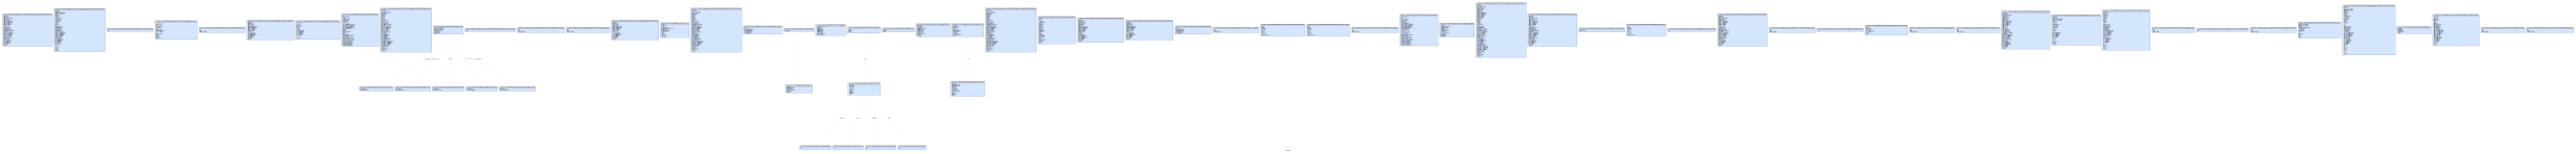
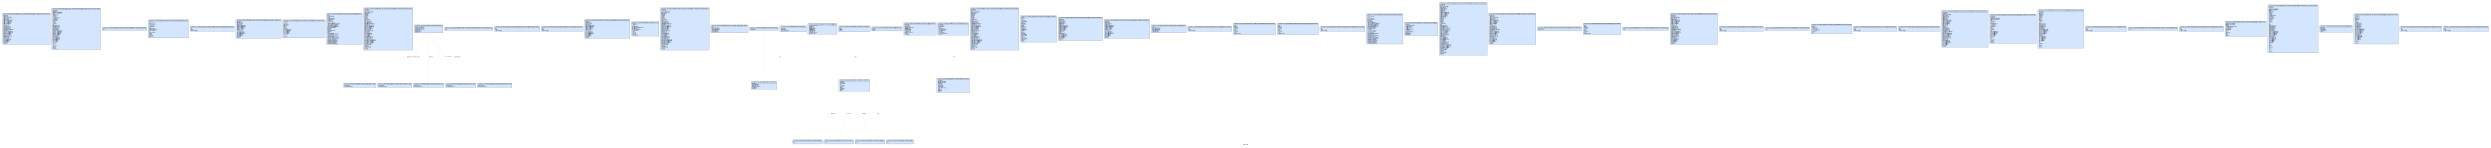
  digraph {
    bgcolor=white
    compound=true
    fontcolor=black
    fontname=Inter
    fontsize=10.0
    label="Entity Graph"
    ranksep=equally
    node [fillcolor="#D4E5FE" fontcolor=black fontname=Inter fontsize=10.0 shape=record style="solid,filled"]
    edge [color=lightgrey fontcolor=black fontname=Inter fontsize=8.0 labelangle=-25.0 labeldistance=1.5]
    n1 [label="{ com\.hack23\.cia\.model\.internal\.application\.data\.committee\.impl\.ViewRiksdagenVoteDataBallotPartySummaryMonthly| absentVotes\l abstainVotes\l approvedPercentage\l approvedTotal\l avgBornYear\l avgPercentageAbsent\l avgPercentageAbstain\l avgPercentageMale\l avgPercentageNo\l avgPercentageYes\l noVotes\l numberBallots\l partyAbsentVotes\l partyAbstainVotes\l partyAvgBornYear\l partyAvgPercentageMale\l partyNoVotes\l partyPercentageAbsent\l partyPercentageAbstain\l partyPercentageNo\l partyPercentageYes\l partyTotalVotes\l partyWonPercentage\l partyWonTotal\l partyYesVotes\l percentageAbsent\l percentageAbstain\l percentageNo\l percentageYes\l totalVotes\l yesVotes\l }"]
    n2 [label="{ com\.hack23\.cia\.model\.internal\.application\.data\.committee\.impl\.ViewRiksdagenCommitteeBallotDecisionPartySummary| absentVotes\l abstainVotes\l againstProposalNumber\l againstProposalParties\l approved\l avgBornYear\l ballotId\l ballotType\l committeeReport\l createdDate\l decisionType\l endNumber\l label\l noVotes\l noWinner\l org\l partyAbsentVotes\l partyAbstainVotes\l partyApproved\l partyAvgBornYear\l partyNoVotes\l partyNoWinner\l partyPercentageAbsent\l partyPercentageAbstain\l partyPercentageMale\l partyPercentageNo\l partyPercentageYes\l partyTotalVotes\l partyYesVotes\l percentageAbsent\l percentageAbstain\l percentageMale\l percentageNo\l percentageYes\l publicDate\l rm\l subTitle\l title\l totalVotes\l voteDate\l winner\l yesVotes\l }"]
    n3 [label="{ com\.hack23\.cia\.model\.internal\.application\.data\.document\.impl\.ViewRiksdagenDocumentTypeDailySummary| total\l }"]
    n4 [label="{ com\.hack23\.cia\.model\.internal\.application\.data\.document\.impl\.ViewRiksdagenPoliticianDocument| docId\l documentType\l label\l madePublicDate\l numberValue\l orderNumber\l org\l partyShortCode\l personReferenceId\l referenceName\l rm\l roleDescription\l status\l subTitle\l subType\l tempLabel\l title\l }"]
    n5 [label="{ com\.hack23\.cia\.model\.internal\.application\.data\.impl\.ViewApplicationActionEventPageElementDailySummary| hits\l rank\l rankPercentage\l }"]
    n6 [label="{ com\.hack23\.cia\.model\.internal\.application\.data\.committee\.impl\.ViewRiksdagenVoteDataBallotSummaryAnnual| absentVotes\l abstainVotes\l approvedBallots\l avgBornYear\l avgPercentageAbsent\l avgPercentageAbstain\l avgPercentageMale\l avgPercentageNo\l avgPercentageYes\l noVotes\l numberBallots\l percentageAbsent\l percentageAbstain\l percentageApproved\l percentageNo\l percentageYes\l totalVotes\l yesVotes\l }"]
    n7 [label="{ com\.hack23\.cia\.model\.internal\.application\.data\.committee\.impl\.ViewRiksdagenVoteDataBallotSummary| absentVotes\l abstainVotes\l approved\l avgBornYear\l ballotType\l label\l noVotes\l noWinner\l percentageAbsent\l percentageAbstain\l percentageMale\l percentageNo\l percentageYes\l rm\l totalVotes\l voteDate\l yesVotes\l }"]
    n8 [label="{ com\.hack23\.cia\.model\.internal\.application\.data\.politician\.impl\.ViewRiksdagenPolitician| active\l activeCommittee\l activeEu\l activeGovernment\l activeParliament\l activeParty\l activeSpeaker\l bornYear\l currentAssignments\l currentCommitteeAssignments\l currentMinistryAssignments\l currentPartyAssignments\l currentSpeakerAssignments\l firstAssignmentDate\l firstName\l gender\l lastAssignmentDate\l lastName\l party\l totalAssignments\l totalCommitteeAssignments\l totalDaysServed\l totalDaysServedCommittee\l totalDaysServedEu\l totalDaysServedGovernment\l totalDaysServedParliament\l totalDaysServedParty\l totalDaysServedSpeaker\l totalMinistryAssignments\l totalPartyAssignments\l totalSpeakerAssignments\l }"]
    n9 [label="{ com\.hack23\.cia\.model\.internal\.application\.data\.committee\.impl\.ViewRiksdagenVoteDataBallotPoliticianSummaryMonthly| absentVotes\l abstainVotes\l approvedPercentage\l approvedTotal\l avgBornYear\l bornYear\l firstName\l gender\l lastName\l noVotes\l numberBallots\l party\l partyAbsentVotes\l partyAbstainVotes\l partyAvgBornYear\l partyAvgPercentageMale\l partyNoVotes\l partyPercentageAbsent\l partyPercentageAbstain\l partyPercentageNo\l partyPercentageYes\l partyTotalVotes\l partyWonPercentage\l partyWonTotal\l partyYesVotes\l percentageAbsent\l percentageAbstain\l percentageNo\l percentageYes\l politicianAbsentVotes\l politicianAbstainVotes\l politicianNoVotes\l politicianPercentageAbsent\l politicianPercentageAbstain\l politicianPercentageNo\l politicianPercentageYes\l politicianYesVotes\l rebelPercentage\l rebelTotal\l totalVotes\l wonPercentage\l wonTotal\l yesVotes\l }"]
    n10 [label="{ com\.hack23\.cia\.model\.internal\.application\.view\.impl\.QualityAssuranceContent| modelObjectId\l modelObjectVersion\l }"]
    n11 [label="{ com\.hack23\.cia\.model\.internal\.application\.data\.committee\.impl\.ViewRiksdagenCommitteeDecisionTypeDailySummary| total\l }"]
    n12 [label="{ com\.hack23\.cia\.model\.internal\.application\.data\.impl\.ViewApplicationActionEventPageElementWeeklySummary| hits\l rank\l rankPercentage\l }"]
    n13 [label="{ com\.hack23\.cia\.model\.internal\.application\.data\.impl\.ViewApplicationActionEventPageAnnualSummary| hits\l rank\l rankPercentage\l }"]
    n14 [label="{ com\.hack23\.cia\.model\.internal\.application\.data\.committee\.impl\.ViewRiksdagenVoteDataBallotSummaryWeekly| absentVotes\l abstainVotes\l approvedBallots\l avgBornYear\l avgPercentageAbsent\l avgPercentageAbstain\l avgPercentageMale\l avgPercentageNo\l avgPercentageYes\l noVotes\l numberBallots\l percentageAbsent\l percentageAbstain\l percentageApproved\l percentageNo\l percentageYes\l totalVotes\l yesVotes\l }"]
    n15 [label="{ com\.hack23\.cia\.model\.internal\.application\.user\.impl\.UserAccount| country\l createdDate\l email\l googleAuthKey\l googleAuthVerificationCode\l modelObjectId\l modelObjectVersion\l numberOfVisits\l userId\l userRole\l userType\l username\l userpassword\l }"]
    n16 [label="{ com\.hack23\.cia\.model\.internal\.application\.data\.committee\.impl\.ViewRiksdagenVoteDataBallotPoliticianSummaryWeekly| absentVotes\l abstainVotes\l approvedPercentage\l approvedTotal\l avgBornYear\l bornYear\l firstName\l gender\l lastName\l noVotes\l numberBallots\l party\l partyAbsentVotes\l partyAbstainVotes\l partyAvgBornYear\l partyAvgPercentageMale\l partyNoVotes\l partyPercentageAbsent\l partyPercentageAbstain\l partyPercentageNo\l partyPercentageYes\l partyTotalVotes\l partyWonPercentage\l partyWonTotal\l partyYesVotes\l percentageAbsent\l percentageAbstain\l percentageNo\l percentageYes\l politicianAbsentVotes\l politicianAbstainVotes\l politicianNoVotes\l politicianPercentageAbsent\l politicianPercentageAbstain\l politicianPercentageNo\l politicianPercentageYes\l politicianYesVotes\l rebelPercentage\l rebelTotal\l totalVotes\l wonPercentage\l wonTotal\l yesVotes\l }"]
    n17 [label="{ com\.hack23\.cia\.model\.internal\.application\.data\.committee\.impl\.ViewRiksdagenCommittee| active\l currentMemberSize\l firstAssignmentDate\l lastAssignmentDate\l totalAssignments\l totalDaysServed\l }"]
    n18 [label="{ com\.hack23\.cia\.model\.internal\.application\.system\.impl\.DomainPortal| domainName\l }"]
    n19 [label="{ com\.hack23\.cia\.model\.internal\.application\.system\.impl\.Portal| description\l googleMapApiKey\l modelObjectId\l modelObjectVersion\l portalName\l portalType\l }"]
    n20 [label="{ com\.hack23\.cia\.model\.internal\.application\.system\.impl\.LanguageData| autoTranslationEnabled\l createdDate\l languageCode\l languageEnabled\l languageName\l lastModifiedDate\l modelObjectId\l modelObjectVersion\l translationStatus\l }"]
    n21 [label="{ com\.hack23\.cia\.model\.internal\.application\.view\.impl\.PerformanceIndicatorContent| modelObjectId\l modelObjectVersion\l }"]
    n22 [label="{ com\.hack23\.cia\.model\.external\.worldbank\.countries\.impl\.CountriesElement| page\l pages\l perPage\l total\l }"]
    n23 [label="{ com\.hack23\.cia\.model\.external\.worldbank\.countries\.impl\.CountryElement| adminregion\l capitalCity\l countryName\l id\l incomeLevel\l iso2Code\l latitude\l lendingType\l longitude\l region\l }"]
    n24 [label="{ com\.hack23\.cia\.model\.external\.worldbank\.countries\.impl\.Adminregion| id\l value\l }"]
    n25 [label="{ com\.hack23\.cia\.model\.external\.worldbank\.countries\.impl\.IncomeLevel| id\l value\l }"]
    n26 [label="{ com\.hack23\.cia\.model\.external\.worldbank\.countries\.impl\.LendingType| id\l value\l }"]
    n27 [label="{ com\.hack23\.cia\.model\.external\.worldbank\.countries\.impl\.Region| id\l value\l }"]
    n28 [label="{ com\.hack23\.cia\.model\.internal\.application\.data\.impl\.DataAgentWorkOrder| operation\l target\l }"]
    n29 [label="{ com\.hack23\.cia\.model\.internal\.application\.system\.impl\.LanguageContentData| createdDate\l fromLanguage\l keyGroup\l languageContentType\l languageValue\l lastModifiedDate\l locationContext\l modelObjectId\l modelObjectVersion\l refKey\l toLanguage\l }"]
    n30 [label="{ com\.hack23\.cia\.model\.internal\.application\.system\.impl\.ApplicationActionEvent| actionName\l applicationMessage\l applicationOperation\l createdDate\l elementId\l errorMessage\l eventGroup\l modelObjectId\l modelObjectVersion\l page\l pageMode\l sessionId\l userId\l }"]
    n31 [label="{ com\.hack23\.cia\.model\.internal\.application\.data\.committee\.impl\.ViewRiksdagenVoteDataBallotPoliticianSummaryAnnual| absentVotes\l abstainVotes\l approvedPercentage\l approvedTotal\l avgBornYear\l bornYear\l firstName\l gender\l lastName\l noVotes\l numberBallots\l party\l partyAbsentVotes\l partyAbstainVotes\l partyAvgBornYear\l partyAvgPercentageMale\l partyNoVotes\l partyPercentageAbsent\l partyPercentageAbstain\l partyPercentageNo\l partyPercentageYes\l partyTotalVotes\l partyWonPercentage\l partyWonTotal\l partyYesVotes\l percentageAbsent\l percentageAbstain\l percentageNo\l percentageYes\l politicianAbsentVotes\l politicianAbstainVotes\l politicianNoVotes\l politicianPercentageAbsent\l politicianPercentageAbstain\l politicianPercentageNo\l politicianPercentageYes\l politicianYesVotes\l rebelPercentage\l rebelTotal\l totalVotes\l wonPercentage\l wonTotal\l yesVotes\l }"]
    n32 [label="{ com\.hack23\.cia\.model\.internal\.application\.data\.party\.impl\.ViewRiksdagenPartyMember| address\l bornYear\l city\l coAddress\l electionRegion\l email\l faxNumber\l firstName\l gender\l hangarGuid\l hjid\l imageUrl192\l imageUrl80\l imageUrlMax\l lastName\l party\l partyId\l partyName\l personUrlXml\l phoneNumber\l place\l postCode\l registeredDate\l shortCode\l status\l website\l }"]
    n33 [label="{ com\.hack23\.cia\.model\.internal\.application\.data\.committee\.impl\.ViewRiksdagenVoteDataBallotSummaryDaily| absentVotes\l abstainVotes\l approvedBallots\l avgAbsentVotes\l avgAbstainVotes\l avgBornYear\l avgNoVotes\l avgPercentageAbsent\l avgPercentageAbstain\l avgPercentageMale\l avgPercentageNo\l avgPercentageYes\l avgTotalVotes\l avgYesVotes\l noVotes\l numberBallots\l percentageAbsent\l percentageAbstain\l percentageApproved\l percentageNo\l percentageYes\l totalVotes\l yesVotes\l }"]
    n34 [label="{ com\.hack23\.cia\.model\.internal\.application\.data\.committee\.impl\.ViewRiksdagenVoteDataBallotSummaryMonthly| absentVotes\l abstainVotes\l approvedBallots\l avgBornYear\l avgPercentageAbsent\l avgPercentageAbstain\l avgPercentageMale\l avgPercentageNo\l avgPercentageYes\l noVotes\l numberBallots\l percentageAbsent\l percentageAbstain\l percentageApproved\l percentageNo\l percentageYes\l totalVotes\l yesVotes\l }"]
+   n35 [label="{ com\.hack23\.cia\.model\.internal\.application\.system\.impl\.Agency| agencyName\l description\l modelObjectId\l modelObjectVersion\l }"]
    n36 [label="{ com\.hack23\.cia\.model\.internal\.application\.data\.ministry\.impl\.ViewRiksdagenMinistry| active\l currentMemberSize\l firstAssignmentDate\l lastAssignmentDate\l totalAssignments\l totalDaysServed\l }"]
    n37 [label="{ com\.hack23\.cia\.model\.internal\.application\.data\.impl\.ViewApplicationActionEventPageModeHourlySummary| hits\l rank\l rankPercentage\l }"]
    n38 [label="{ com\.hack23\.cia\.model\.internal\.application\.data\.committee\.impl\.ViewRiksdagenCommitteeRoleMember| active\l detail\l firstName\l fromDate\l lastName\l party\l personId\l roleCode\l toDate\l totalDaysServed\l }"]
    n39 [label="{ com\.hack23\.cia\.model\.internal\.application\.data\.ministry\.impl\.ViewRiksdagenGovermentRoleMember| active\l detail\l firstName\l fromDate\l lastName\l party\l personId\l roleCode\l toDate\l totalDaysServed\l }"]
    n40 [label="{ com\.hack23\.cia\.model\.internal\.application\.data\.impl\.ViewApplicationActionEventPageElementHourlySummary| hits\l rank\l rankPercentage\l }"]
    n41 [label="{ com\.hack23\.cia\.model\.internal\.application\.data\.party\.impl\.ViewRiksdagenPartySummary| active\l activeCommittee\l activeEu\l activeGovernment\l activeParliament\l activeParty\l activeSpeaker\l currentAssignments\l currentCommitteeAssignments\l currentMinistryAssignments\l currentPartyAssignments\l currentSpeakerAssignments\l firstAssignmentDate\l lastAssignmentDate\l totalActiveCommittee\l totalActiveEu\l totalActiveGovernment\l totalActiveParliament\l totalAssignments\l totalCommitteeAssignments\l totalDaysServed\l totalDaysServedCommittee\l totalDaysServedEu\l totalDaysServedGovernment\l totalDaysServedParliament\l totalDaysServedParty\l totalDaysServedSpeaker\l totalMinistryAssignments\l totalPartyAssignments\l totalSpeakerAssignments\l }"]
    n42 [label="{ com\.hack23\.cia\.model\.internal\.application\.system\.impl\.ApplicationConfiguration| component\l componentDescription\l componentTitle\l configDescription\l configTitle\l configurationGroup\l createdDate\l modelObjectId\l modelObjectVersion\l propertyId\l propertyValue\l updatedDate\l }"]
    n43 [label="{ com\.hack23\.cia\.model\.internal\.application\.view\.impl\.TargetProfileContent| modelObjectId\l modelObjectVersion\l }"]
    n44 [label="{ com\.hack23\.cia\.model\.internal\.application\.data\.committee\.impl\.ViewRiksdagenVoteDataBallotPoliticianSummaryDaily| absentVotes\l abstainVotes\l approvedPercentage\l approvedTotal\l avgAbsentVotes\l avgAbstainVotes\l avgBornYear\l avgNoVotes\l avgPercentageAbsent\l avgPercentageAbstain\l avgPercentageMale\l avgPercentageNo\l avgPercentageYes\l avgTotalVotes\l avgYesVotes\l bornYear\l firstName\l gender\l lastName\l noVotes\l numberBallots\l party\l partyAbsentVotes\l partyAbstainVotes\l partyAvgBornYear\l partyAvgPercentageMale\l partyNoVotes\l partyPercentageAbsent\l partyPercentageAbstain\l partyPercentageNo\l partyPercentageYes\l partyTotalVotes\l partyWonPercentage\l partyWonTotal\l partyYesVotes\l percentageAbsent\l percentageAbstain\l percentageApproved\l percentageNo\l percentageYes\l politicianAbsentVotes\l politicianAbstainVotes\l politicianNoVotes\l politicianPercentageAbsent\l politicianPercentageAbstain\l politicianPercentageNo\l politicianPercentageYes\l politicianYesVotes\l rebelPercentage\l rebelTotal\l totalVotes\l wonPercentage\l wonTotal\l yesVotes\l }"]
    n45 [label="{ com\.hack23\.cia\.model\.internal\.application\.data\.committee\.impl\.ViewRiksdagenVoteDataBallotPartySummaryAnnual| absentVotes\l abstainVotes\l approvedPercentage\l approvedTotal\l avgBornYear\l avgPercentageAbsent\l avgPercentageAbstain\l avgPercentageMale\l avgPercentageNo\l avgPercentageYes\l noVotes\l numberBallots\l partyAbsentVotes\l partyAbstainVotes\l partyAvgBornYear\l partyAvgPercentageMale\l partyNoVotes\l partyPercentageAbsent\l partyPercentageAbstain\l partyPercentageNo\l partyPercentageYes\l partyTotalVotes\l partyWonPercentage\l partyWonTotal\l partyYesVotes\l percentageAbsent\l percentageAbstain\l percentageNo\l percentageYes\l totalVotes\l yesVotes\l }"]
    n46 [label="{ com\.hack23\.cia\.model\.internal\.application\.data\.document\.impl\.ViewRiksdagenOrgDocumentDailySummary| documentType\l total\l }"]
    n47 [label="{ com\.hack23\.cia\.model\.internal\.application\.data\.party\.impl\.ViewRiksdagenPartyRoleMember| active\l detail\l firstName\l fromDate\l lastName\l party\l personId\l roleCode\l toDate\l totalDaysServed\l }"]
    n48 [label="{ com\.hack23\.cia\.model\.internal\.application\.data\.document\.impl\.ViewRiksdagenPoliticianDocumentDailySummary| total\l }"]
    n49 [label="{ com\.hack23\.cia\.model\.internal\.application\.system\.impl\.ApplicationSession| createdDate\l destroyedDate\l ipInformation\l locale\l modelObjectId\l modelObjectVersion\l operatingSystem\l sessionId\l sessionType\l userAgentInformation\l userId\l }"]
    n50 [label="{ com\.hack23\.cia\.model\.internal\.application\.data\.committee\.impl\.ViewRiksdagenVoteDataBallotPartySummaryWeekly| absentVotes\l abstainVotes\l approvedPercentage\l approvedTotal\l avgBornYear\l avgPercentageAbsent\l avgPercentageAbstain\l avgPercentageMale\l avgPercentageNo\l avgPercentageYes\l noVotes\l numberBallots\l partyAbsentVotes\l partyAbstainVotes\l partyAvgBornYear\l partyAvgPercentageMale\l partyNoVotes\l partyPercentageAbsent\l partyPercentageAbstain\l partyPercentageNo\l partyPercentageYes\l partyTotalVotes\l partyWonPercentage\l partyWonTotal\l partyYesVotes\l percentageAbsent\l percentageAbstain\l percentageNo\l percentageYes\l totalVotes\l yesVotes\l }"]
    n51 [label="{ com\.hack23\.cia\.model\.internal\.application\.data\.impl\.ViewApplicationActionEventPageModeWeeklySummary| hits\l rank\l rankPercentage\l }"]
    n52 [label="{ com\.hack23\.cia\.model\.internal\.application\.data\.document\.impl\.ViewRiksdagenPartyDocumentDailySummary| total\l }"]
    n53 [label="{ com\.hack23\.cia\.model\.internal\.application\.data\.impl\.ViewWorldbankIndicatorDataCountrySummary| dataPoint\l endYear\l indicatorName\l sourceNote\l sourceOrganization\l sourceValue\l startYear\l topics\l }"]
    n54 [label="{ com\.hack23\.cia\.model\.internal\.application\.data\.impl\.ViewApplicationActionEventPageModeDailySummary| hits\l rank\l rankPercentage\l }"]
    n55 [label="{ com\.hack23\.cia\.model\.internal\.application\.data\.impl\.ViewApplicationActionEventPageHourlySummary| hits\l rank\l rankPercentage\l }"]
    n56 [label="{ com\.hack23\.cia\.model\.internal\.application\.data\.committee\.impl\.ViewRiksdagenVoteDataBallotPartySummaryDaily| absentVotes\l abstainVotes\l approvedPercentage\l approvedTotal\l avgAbsentVotes\l avgAbstainVotes\l avgBornYear\l avgNoVotes\l avgPercentageAbsent\l avgPercentageAbstain\l avgPercentageMale\l avgPercentageNo\l avgPercentageYes\l avgTotalVotes\l avgYesVotes\l noVotes\l numberBallots\l partyAbsentVotes\l partyAbstainVotes\l partyAvgBornYear\l partyAvgPercentageMale\l partyNoVotes\l partyPercentageAbsent\l partyPercentageAbstain\l partyPercentageNo\l partyPercentageYes\l partyTotalVotes\l partyWonPercentage\l partyWonTotal\l partyYesVotes\l percentageAbsent\l percentageAbstain\l percentageApproved\l percentageNo\l percentageYes\l totalVotes\l yesVotes\l }"]
    n57 [label="{ com\.hack23\.cia\.model\.internal\.application\.data\.committee\.impl\.ViewRiksdagenCommitteeBallotDecisionSummary| absentVotes\l abstainVotes\l againstProposalNumber\l againstProposalParties\l approved\l avgBornYear\l ballotId\l ballotType\l committeeReport\l createdDate\l decisionType\l endNumber\l label\l noVotes\l noWinner\l org\l percentageAbsent\l percentageAbstain\l percentageMale\l percentageNo\l percentageYes\l publicDate\l rm\l subTitle\l title\l totalVotes\l voteDate\l winner\l yesVotes\l }"]
    n58 [label="{ com\.hack23\.cia\.model\.internal\.application\.data\.committee\.impl\.ViewRiksdagenVoteDataBallotPoliticianSummary| absentVotes\l abstainVotes\l approved\l avgBornYear\l ballotType\l bornYear\l firstName\l gender\l label\l lastName\l noVotes\l noWinner\l party\l partyAbsentVotes\l partyAbstainVotes\l partyApproved\l partyAvgBornYear\l partyNoVotes\l partyNoWinner\l partyPercentageAbsent\l partyPercentageAbstain\l partyPercentageMale\l partyPercentageNo\l partyPercentageYes\l partyTotalVotes\l partyWon\l partyYesVotes\l percentageAbsent\l percentageAbstain\l percentageMale\l percentageNo\l percentageYes\l rebel\l rm\l totalVotes\l vote\l voteDate\l won\l yesVotes\l }"]
    n59 [label="{ com\.hack23\.cia\.model\.internal\.application\.data\.impl\.ViewApplicationActionEventPageDailySummary| hits\l rank\l rankPercentage\l }"]
    n60 [label="{ com\.hack23\.cia\.model\.internal\.application\.view\.impl\.ApplicationView| dataSourceInformation\l operationalInformation\l performanceIndicators\l perspective\l qualityAssurance\l targetProfile\l }"]
    n61 [label="{ com\.hack23\.cia\.model\.internal\.application\.view\.impl\.DataSourceContent| modelObjectId\l modelObjectVersion\l }"]
    n62 [label="{ com\.hack23\.cia\.model\.internal\.application\.view\.impl\.OperationalInformationContent| modelObjectId\l modelObjectVersion\l }"]
    n63 [label="{ com\.hack23\.cia\.model\.internal\.application\.data\.committee\.impl\.ViewRiksdagenCommitteeDecisionTypeOrgDailySummary| total\l }"]
    n64 [label="{ com\.hack23\.cia\.model\.internal\.application\.data\.impl\.ViewApplicationActionEventPageModeAnnualSummary| hits\l rank\l rankPercentage\l }"]
    n65 [label="{ com\.hack23\.cia\.model\.internal\.application\.data\.committee\.impl\.ViewRiksdagenCommitteeDecisions| againstProposalNumber\l againstProposalParties\l ballotId\l committeeProposalUrlXml\l committeeReport\l createdDate\l decisionType\l endNumber\l header\l org\l publicDate\l rm\l title\l winner\l }"]
    n66 [label="{ com\.hack23\.cia\.model\.internal\.application\.data\.committee\.impl\.ViewRiksdagenCommitteeBallotDecisionPoliticianSummary| absentVotes\l abstainVotes\l againstProposalNumber\l againstProposalParties\l approved\l avgBornYear\l ballotId\l ballotType\l bornYear\l committeeReport\l createdDate\l decisionType\l endNumber\l firstName\l label\l lastName\l noVotes\l noWinner\l org\l party\l partyAbsentVotes\l partyAbstainVotes\l partyApproved\l partyAvgBornYear\l partyNoVotes\l partyNoWinner\l partyPercentageAbsent\l partyPercentageAbstain\l partyPercentageMale\l partyPercentageNo\l partyPercentageYes\l partyTotalVotes\l partyYesVotes\l percentageAbsent\l percentageAbstain\l percentageMale\l percentageNo\l percentageYes\l publicDate\l rebel\l rm\l subTitle\l title\l totalVotes\l vote\l voteDate\l winner\l won\l yesVotes\l }"]
    n67 [label="{ com\.hack23\.cia\.model\.internal\.application\.data\.party\.impl\.ViewRiksdagenParty| headCount\l partyName\l partyNumber\l registeredDate\l website\l }"]
    n68 [label="{ com\.hack23\.cia\.model\.internal\.application\.data\.committee\.impl\.ViewRiksdagenVoteDataBallotPartySummary| absentVotes\l abstainVotes\l approved\l avgBornYear\l ballotType\l label\l noVotes\l noWinner\l partyAbsentVotes\l partyAbstainVotes\l partyApproved\l partyAvgBornYear\l partyNoVotes\l partyNoWinner\l partyPercentageAbsent\l partyPercentageAbstain\l partyPercentageMale\l partyPercentageNo\l partyPercentageYes\l partyTotalVotes\l partyYesVotes\l percentageAbsent\l percentageAbstain\l percentageMale\l percentageNo\l percentageYes\l rm\l totalVotes\l voteDate\l yesVotes\l }"]
    n69 [label="{ com\.hack23\.cia\.model\.internal\.application\.data\.impl\.ViewApplicationActionEventPageWeeklySummary| hits\l rank\l rankPercentage\l }"]
    n70 [label="{ com\.hack23\.cia\.model\.internal\.application\.data\.impl\.ViewApplicationActionEventPageElementAnnualSummary| hits\l rank\l rankPercentage\l }"]
    n18 -> n19 [arrowhead=onormal weight=10]
    n22 -> n23 [label=country]
    n23 -> n24 [arrowtail=diamond label=adminregion]
    n23 -> n25 [arrowtail=diamond label=incomeLevel]
    n23 -> n26 [arrowtail=diamond label=lendingType]
    n23 -> n27 [arrowtail=diamond label=region]
+   n35 -> n19 [label=portals]
    n49 -> n30 [label=events]
    n60 -> n10 [label=qualityAssurance]
    n60 -> n21 [label=performanceIndicators]
    n60 -> n43 [label=targetProfile]
    n60 -> n61 [label=dataSourceInformation]
    n60 -> n62 [label=operationalInformation]
  }
